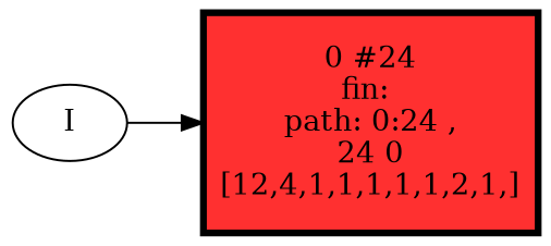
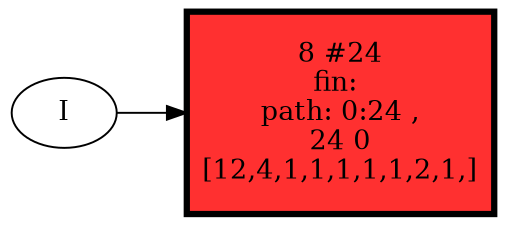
  digraph {
    rankdir=LR
-   n1 [fillcolor=firebrick1 height=1.43957 label="0 #24\nfin: \n path: 0:24 , \n24 0\n[12,4,1,1,1,1,1,2,1,]" penwidth=3.21888 shape=box style=filled width=1.43957]
+   n1 [fillcolor=firebrick1 height=1.43957 label="8 #24\nfin: \n path: 0:24 , \n24 0\n[12,4,1,1,1,1,1,2,1,]" penwidth=3.21888 shape=box style=filled width=1.43957]
    I
    I -> n1
  }
